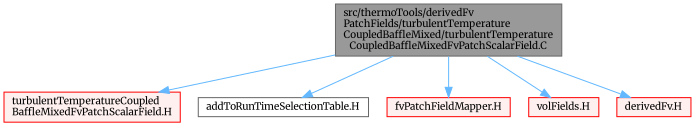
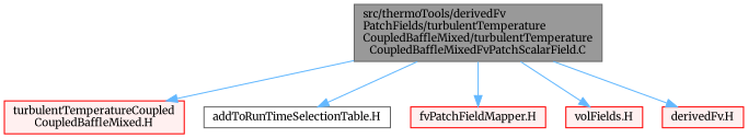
  digraph {
    fontname=Merriweather
    node [color=red fillcolor="#FFF0F0" fontname=Merriweather fontsize=10 shape=box style=filled]
    edge [color=steelblue1 fontname=Merriweather fontsize=10 labelfontname=Helvetica labelfontsize=10 style=solid]
    n1 [color=gray40 fillcolor=grey60 fontcolor=black height=0.2 label="src/thermoTools/derivedFv\lPatchFields/turbulentTemperature\lCoupledBaffleMixed/turbulentTemperature\lCoupledBaffleMixedFvPatchScalarField.C" width=0.4]
-   n2 [height=0.2 label="turbulentTemperatureCoupled\lBaffleMixedFvPatchScalarField.H" width=0.4]
+   n2 [height=0.2 label="turbulentTemperatureCoupled\lCoupledBaffleMixed.H" width=0.4]
    n3 [color=grey40 fillcolor=white height=0.2 label="addToRunTimeSelectionTable.H" width=0.4]
    n4 [height=0.2 label="fvPatchFieldMapper.H" width=0.4]
    n5 [height=0.2 label="volFields.H" width=0.4]
    n6 [height=0.2 label="derivedFv.H" width=0.4]
    n1 -> n2
    n1 -> n3
    n1 -> n4
    n1 -> n5
    n1 -> n6
  }
